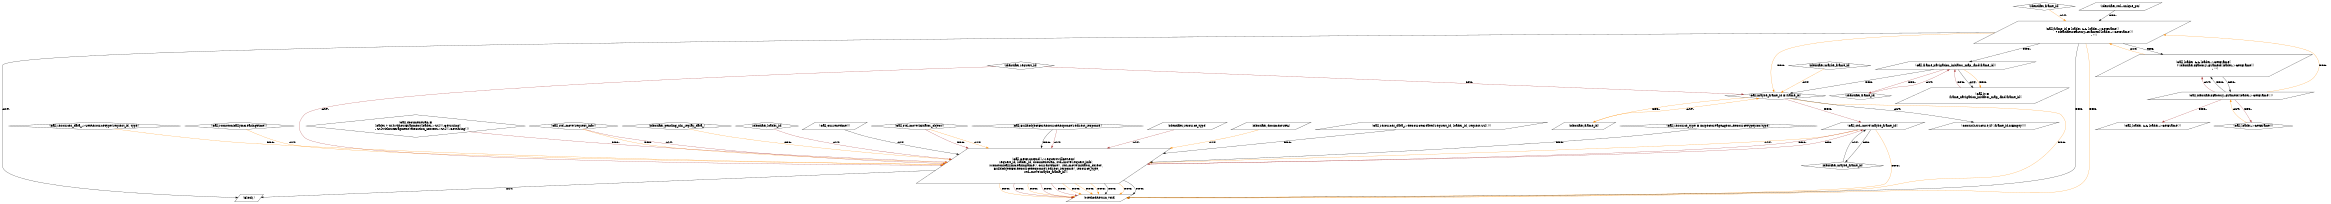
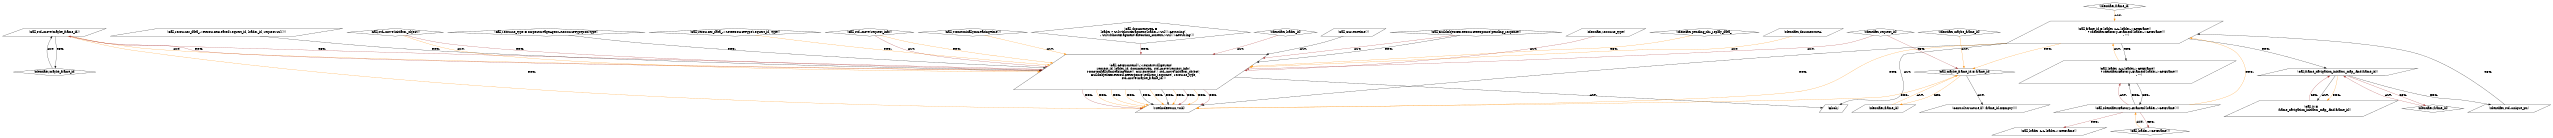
  digraph {
    node [shape=parallelogram]
    edge [color=darkorange]
    n1 [label="(Call,std::move(maybe_frame_id))"]
    n2 [label="(Call,GetFrontend()->requestWillBeSent(\n      request_id, loader_id, documentURL, std::move(request_info),\n      MonotonicallyIncreasingTime(), CurrentTime(), std::move(initiator_object),\n      BuildObjectForResourceResponse(redirect_response), resource_type,\n      std::move(maybe_frame_id)))"]
    n3 [label="(MethodReturn,void)"]
    n4 [label="(Identifier,maybe_frame_id)" shape=diamond]
    n5 [label="(Block,)"]
    n6 [label="(Call,maybe_frame_id = frame_id)" shape=diamond]
    n7 [label="(Identifier,frame_id)"]
    n8 [label="(ControlStructure,if (!frame_id.IsEmpty()))"]
    n9 [label="(Call,frame_id = loader && loader->GetFrame()\n                         ? IdentifiersFactory::FrameId(loader->GetFrame())\n                        : \"\")"]
    n10 [label="(Call,frame_navigation_initiator_map_.find(frame_id))"]
    n11 [label="(Call,loader && loader->GetFrame()\n                         ? IdentifiersFactory::FrameId(loader->GetFrame())\n                        : \"\")"]
    n12 [label="(Call,it =\n        frame_navigation_initiator_map_.find(frame_id))"]
    n13 [label="(Identifier,frame_id)" shape=diamond]
    n14 [label="(Call,IdentifiersFactory::FrameId(loader->GetFrame()))"]
    n15 [label="(Call,loader && loader->GetFrame())"]
    n16 [label="(Call,loader->GetFrame())" shape=diamond]
    n17 [label="(Call,resources_data_->ResourceCreated(request_id, loader_id, request.Url()))"]
    n18 [label="(Call,std::move(initiator_object))" shape=diamond]
    n19 [label="(Identifier,maybe_frame_id)" shape=diamond]
    n20 [label="(Call,resource_type = InspectorPageAgent::ResourceTypeJson(type))" shape=diamond]
    n21 [label="(Identifier,request_id)" shape=diamond]
    n22 [label="(Identifier,frame_id)" shape=diamond]
    n23 [label="(Call,resources_data_->SetResourceType(request_id, type))" shape=diamond]
    n24 [label="(Call,MonotonicallyIncreasingTime())" shape=diamond]
    n25 [label="(Call,documentURL =\n      loader ? UrlWithoutFragment(loader->Url()).GetString()\n             : UrlWithoutFragment(execution_context->Url()).GetString())" shape=diamond]
    n26 [label="(Call,std::move(request_info))" shape=diamond]
    n27 [label="(Identifier,pending_xhr_replay_data_)" shape=diamond]
    n28 [label="(Identifier,loader_id)" shape=diamond]
    n29 [label="(Call,CurrentTime())"]
    n30 [label="(Identifier,std::unique_ptr)"]
-   n31 [label="(Call,BuildObjectForResourceResponse(redirect_response))" shape=diamond]
+   n31 [label="(Call,BuildObjectForResourceResponse(pending_response))" shape=diamond]
    n32 [label="(Identifier,resource_type)"]
    n33 [label="(Identifier,documentURL)"]
    n1 -> n2 [label="AST: "]
    n1 -> n2 [color=brown label="DDG: "]
    n1 -> n3 [label="DDG: "]
    n1 -> n4 [color=black label="CFG: "]
    n2 -> n1 [color=brown label="CFG: "]
    n2 -> n3 [label="DDG: "]
    n2 -> n3 [color=black label="DDG: "]
    n2 -> n3 [label="DDG: "]
    n2 -> n3 [color=brown label="DDG: "]
    n2 -> n3 [label="DDG: "]
    n2 -> n3 [color=brown label="DDG: "]
    n2 -> n3 [color=brown label="DDG: "]
    n2 -> n3 [label="DDG: "]
    n2 -> n3 [label="DDG: "]
    n2 -> n3 [label="DDG: "]
    n2 -> n3 [color=black label="DDG: "]
    n2 -> n5 [color=black label="AST: "]
    n4 -> n1 [color=black label="AST: "]
-   n6 -> n1 [color=brown label="DDG: "]
    n6 -> n3 [label="DDG: "]
    n6 -> n7 [label="CFG: "]
    n6 -> n8 [color=black label="AST: "]
    n7 -> n6 [label="AST: "]
    n9 -> n3 [color=black label="DDG: "]
    n9 -> n3 [label="DDG: "]
    n9 -> n5 [color=black label="AST: "]
    n9 -> n6 [label="DDG: "]
    n9 -> n10 [color=black label="DDG: "]
    n9 -> n11 [color=black label="CFG: "]
-   n10 -> n6 [color=black label="DDG: "]
+   n10 -> n30 [color=black label="DDG: "]
    n10 -> n12 [color=black label="AST: "]
    n10 -> n12 [label="DDG: "]
    n10 -> n13 [color=brown label="CFG: "]
    n11 -> n9 [label="AST: "]
    n11 -> n14 [color=black label="CFG: "]
    n12 -> n10 [color=brown label="CFG: "]
    n13 -> n10 [color=brown label="AST: "]
    n14 -> n9 [label="DDG: "]
    n14 -> n11 [color=brown label="AST: "]
    n14 -> n11 [color=black label="DDG: "]
    n14 -> n15 [color=brown label="DDG: "]
    n14 -> n16 [color=brown label="CFG: "]
    n16 -> n14 [label="AST: "]
    n17 -> n2 [color=black label="DDG: "]
    n18 -> n2 [label="AST: "]
    n18 -> n2 [color=brown label="DDG: "]
    n19 -> n6 [label="AST: "]
    n20 -> n2 [color=black label="DDG: "]
    n21 -> n2 [color=brown label="AST: "]
    n21 -> n6 [color=brown label="CFG: "]
    n22 -> n9 [label="AST: "]
    n23 -> n2 [label="DDG: "]
    n24 -> n2 [label="AST: "]
    n25 -> n2 [color=brown label="DDG: "]
    n26 -> n2 [color=brown label="AST: "]
    n26 -> n2 [label="DDG: "]
    n27 -> n2 [label="CFG: "]
    n28 -> n2 [color=brown label="AST: "]
    n29 -> n2 [color=black label="AST: "]
    n30 -> n9 [color=black label="CFG: "]
    n31 -> n2 [color=brown label="AST: "]
    n31 -> n2 [color=black label="DDG: "]
    n32 -> n2 [color=brown label="AST: "]
    n33 -> n2 [label="AST: "]
  }
